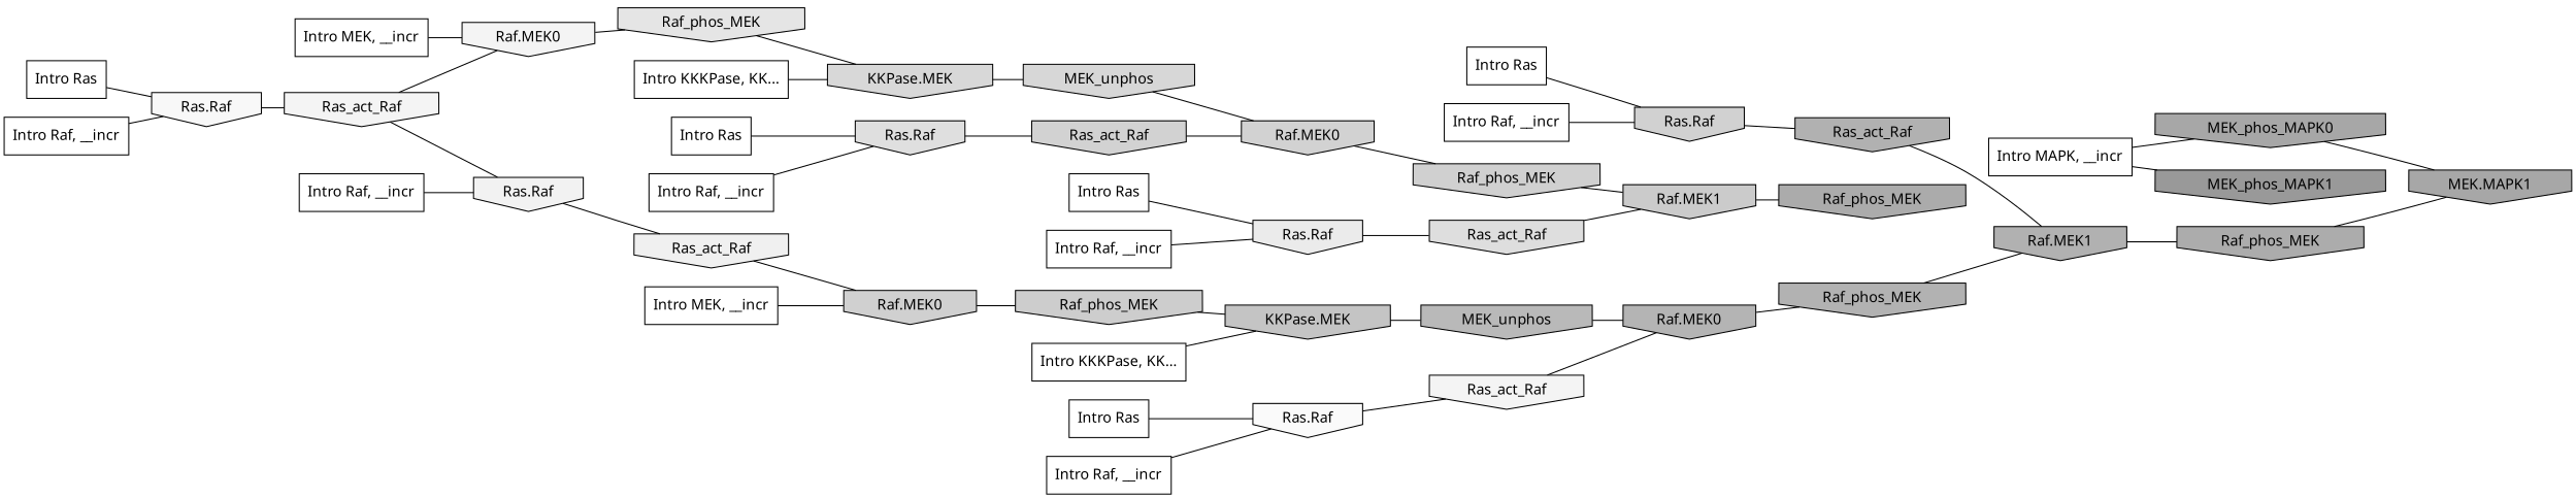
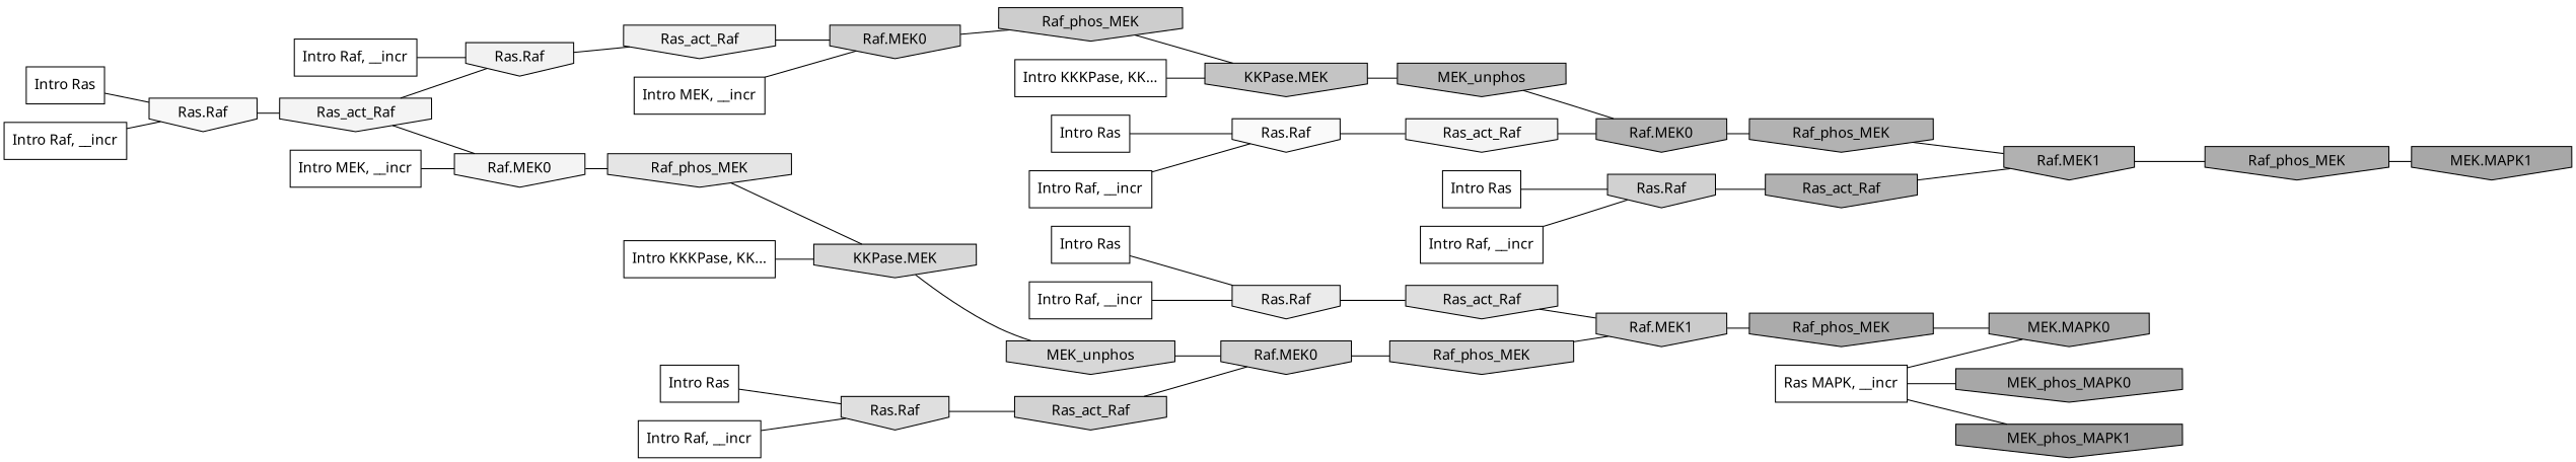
  digraph {
    fontname="Noto Sans"
    rankdir=LR
    ranksep=0.30
    node [fillcolor="0.000 0.000 1.000" fontname="Noto Sans" shape=invhouse style=filled]
    edge [color="0.000 0.000 0.000" dir=none fontname="Noto Sans"]
    n1 [label="Intro Ras" shape=rectangle]
    n2 [fillcolor="0.000 0.000 0.970" label="Ras.Raf"]
    n3 [fillcolor="0.000 0.000 0.955" label=Ras_act_Raf]
    n4 [label="Intro Ras" shape=rectangle]
    n5 [fillcolor="0.000 0.000 0.980" label="Ras.Raf"]
    n6 [fillcolor="0.000 0.000 0.957" label=Ras_act_Raf]
    n7 [label="Intro Ras" shape=rectangle]
    n8 [fillcolor="0.000 0.000 0.919" label="Ras.Raf"]
    n9 [fillcolor="0.000 0.000 0.869" label=Ras_act_Raf]
    n10 [label="Intro Ras" shape=rectangle]
    n11 [fillcolor="0.000 0.000 0.872" label="Ras.Raf"]
    n12 [fillcolor="0.000 0.000 0.821" label=Ras_act_Raf]
    n13 [label="Intro Ras" shape=rectangle]
    n14 [fillcolor="0.000 0.000 0.818" label="Ras.Raf"]
    n15 [fillcolor="0.000 0.000 0.692" label=Ras_act_Raf]
    n16 [label="Intro Raf, __incr" shape=rectangle]
    n17 [label="Intro Raf, __incr" shape=rectangle]
    n18 [label="Intro Raf, __incr" shape=rectangle]
    n19 [label="Intro Raf, __incr" shape=rectangle]
    n20 [fillcolor="0.000 0.000 0.948" label="Ras.Raf"]
    n21 [fillcolor="0.000 0.000 0.941" label=Ras_act_Raf]
    n22 [label="Intro Raf, __incr" shape=rectangle]
    n23 [label="Intro Raf, __incr" shape=rectangle]
    n24 [label="Intro MEK, __incr" shape=rectangle]
    n25 [fillcolor="0.000 0.000 0.955" label="Raf.MEK0"]
    n26 [fillcolor="0.000 0.000 0.896" label=Raf_phos_MEK]
    n27 [label="Intro MEK, __incr" shape=rectangle]
    n28 [fillcolor="0.000 0.000 0.814" label="Raf.MEK0"]
    n29 [fillcolor="0.000 0.000 0.802" label=Raf_phos_MEK]
-   n30 [label="Intro MAPK, __incr" shape=rectangle]
+   n30 [label="Ras MAPK, __incr" shape=rectangle]
+   n31 [fillcolor="0.000 0.000 0.671" label="MEK.MAPK0"]
    n32 [fillcolor="0.000 0.000 0.655" label=MEK_phos_MAPK0]
    n33 [fillcolor="0.000 0.000 0.600" label=MEK_phos_MAPK1]
    n34 [label="Intro KKKPase, KK..." shape=rectangle]
    n35 [fillcolor="0.000 0.000 0.846" label="KKPase.MEK"]
    n36 [fillcolor="0.000 0.000 0.843" label=MEK_unphos]
    n37 [label="Intro KKKPase, KK..." shape=rectangle]
    n38 [fillcolor="0.000 0.000 0.766" label="KKPase.MEK"]
    n39 [fillcolor="0.000 0.000 0.723" label=MEK_unphos]
    n40 [fillcolor="0.000 0.000 0.705" label="Raf.MEK0"]
    n41 [fillcolor="0.000 0.000 0.696" label=Raf_phos_MEK]
    n42 [fillcolor="0.000 0.000 0.796" label="Raf.MEK1"]
    n43 [fillcolor="0.000 0.000 0.821" label="Raf.MEK0"]
    n44 [fillcolor="0.000 0.000 0.671" label=Raf_phos_MEK]
    n45 [fillcolor="0.000 0.000 0.815" label=Raf_phos_MEK]
    n46 [fillcolor="0.000 0.000 0.692" label="Raf.MEK1"]
    n47 [fillcolor="0.000 0.000 0.672" label=Raf_phos_MEK]
    n48 [fillcolor="0.000 0.000 0.655" label="MEK.MAPK1"]
    n1 -> n2
    n2 -> n3
    n3 -> n20
    n3 -> n25
    n4 -> n5
    n5 -> n6
    n6 -> n40
    n7 -> n8
    n8 -> n9
    n9 -> n42
    n10 -> n11
    n11 -> n12
    n12 -> n43
    n13 -> n14
    n14 -> n15
    n15 -> n46
    n16 -> n8
    n17 -> n14
    n18 -> n5
    n19 -> n20
    n20 -> n21
    n21 -> n28
    n22 -> n11
    n23 -> n2
    n24 -> n25
    n25 -> n26
    n26 -> n35
    n27 -> n28
    n28 -> n29
    n29 -> n38
+   n30 -> n31
    n30 -> n32
    n30 -> n33
-   n32 -> n48
    n34 -> n35
    n35 -> n36
    n36 -> n43
    n37 -> n38
    n38 -> n39
    n39 -> n40
    n40 -> n41
    n41 -> n46
    n42 -> n44
    n43 -> n45
+   n44 -> n31
    n45 -> n42
    n46 -> n47
    n47 -> n48
  }
